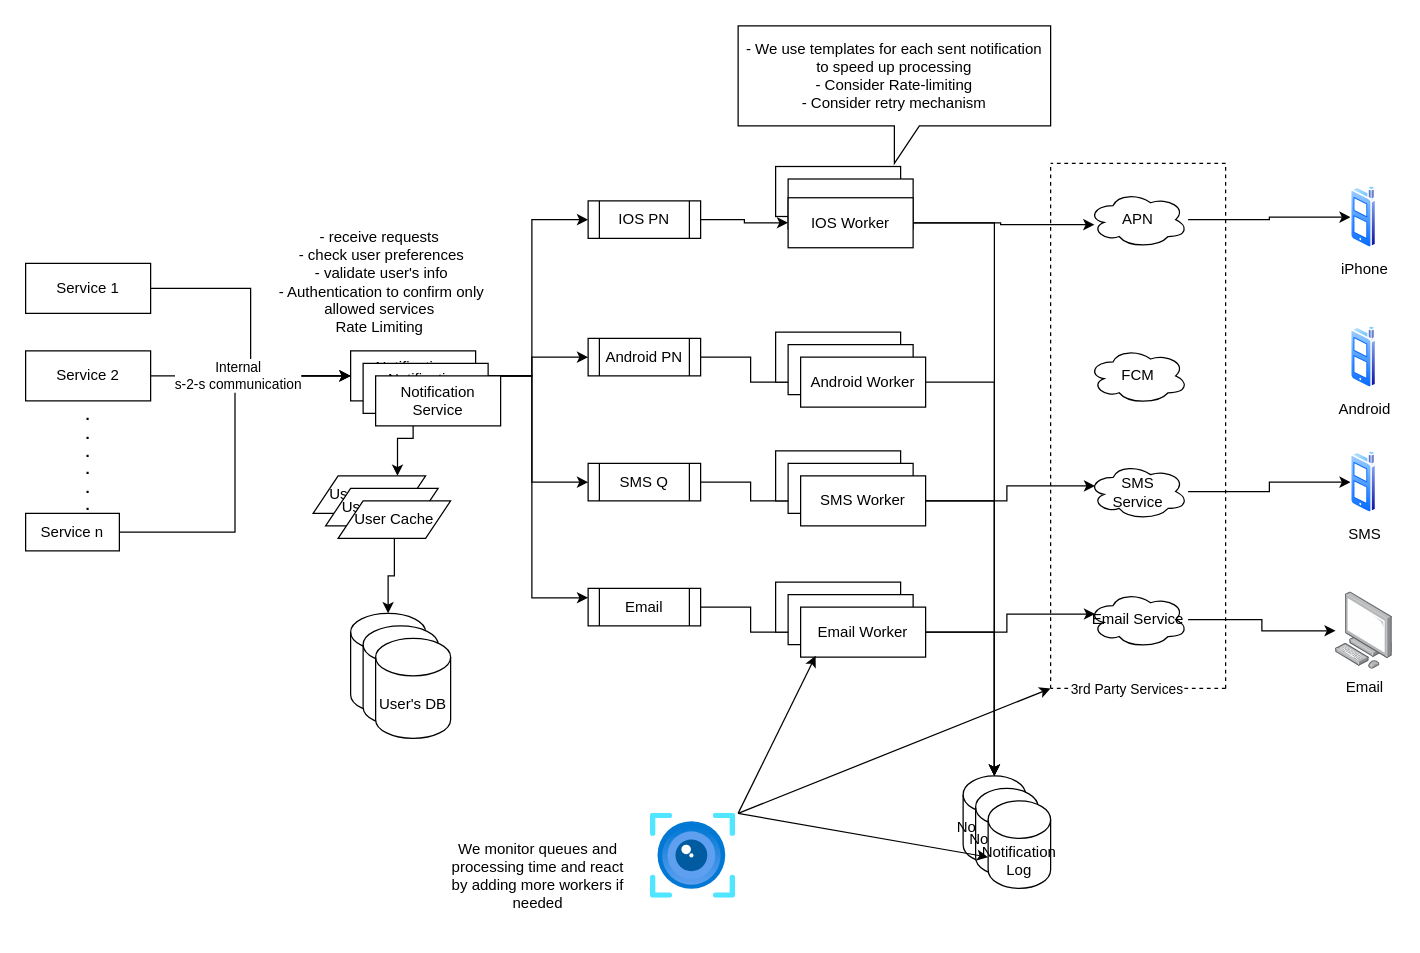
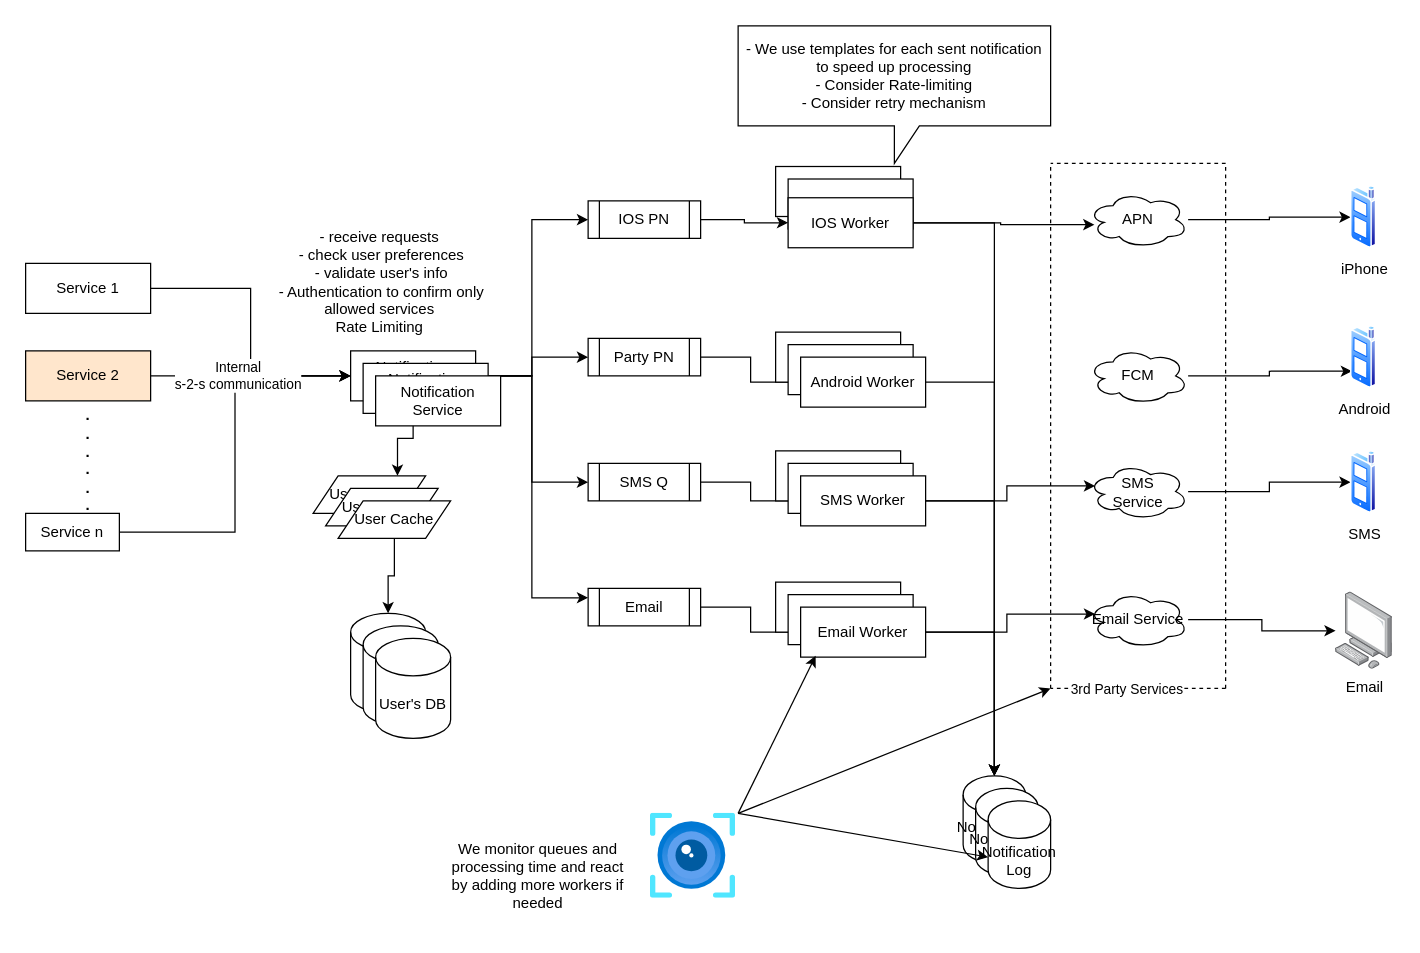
  <mxCell id="0" />
  <mxCell id="1" parent="0" />
  <mxCell id="2" style="edgeStyle=orthogonalEdgeStyle;rounded=0;orthogonalLoop=1;jettySize=auto;html=1;entryX=0;entryY=0.5;entryDx=0;entryDy=0;" edge="1" parent="1" source="3" target="15"><mxGeometry relative="1" as="geometry" /></mxCell>
  <mxCell id="3" value="Service 1" style="rounded=0;whiteSpace=wrap;html=1;" vertex="1" parent="1"><mxGeometry x="20" y="210" width="100" height="40" as="geometry" /></mxCell>
  <mxCell id="4" style="edgeStyle=orthogonalEdgeStyle;rounded=0;orthogonalLoop=1;jettySize=auto;html=1;" edge="1" parent="1" source="5" target="15"><mxGeometry relative="1" as="geometry" /></mxCell>
- <mxCell id="5" value="Service 2" style="rounded=0;whiteSpace=wrap;html=1;" vertex="1" parent="1"><mxGeometry x="20" y="280" width="100" height="40" as="geometry" /></mxCell>
+ <mxCell id="5" value="Service 2" style="rounded=0;whiteSpace=wrap;html=1;fillColor=#ffe6cc;" vertex="1" parent="1"><mxGeometry x="20" y="280" width="100" height="40" as="geometry" /></mxCell>
  <mxCell id="6" style="edgeStyle=orthogonalEdgeStyle;rounded=0;orthogonalLoop=1;jettySize=auto;html=1;entryX=0;entryY=0.5;entryDx=0;entryDy=0;" edge="1" parent="1" source="8" target="15"><mxGeometry relative="1" as="geometry" /></mxCell>
  <mxCell id="7" value="Internal &lt;br&gt;s-2-s communication" style="edgeLabel;html=1;align=center;verticalAlign=middle;resizable=0;points=[];" vertex="1" connectable="0" parent="6"><mxGeometry x="0.688" y="1" relative="1" as="geometry"><mxPoint x="-43" as="offset" /></mxGeometry></mxCell>
  <mxCell id="8" value="Service n" style="rounded=0;whiteSpace=wrap;html=1;" vertex="1" parent="1"><mxGeometry x="20" y="410" width="75" height="30" as="geometry" /></mxCell>
  <mxCell id="9" value="&lt;b&gt;.&lt;br&gt;.&lt;br&gt;.&lt;br&gt;.&lt;br&gt;.&lt;br&gt;.&lt;/b&gt;&lt;div&gt;&lt;br&gt;&lt;/div&gt;" style="text;html=1;align=center;verticalAlign=middle;whiteSpace=wrap;rounded=0;" vertex="1" parent="1"><mxGeometry x="40" y="360" width="60" height="30" as="geometry" /></mxCell>
  <mxCell id="10" style="edgeStyle=orthogonalEdgeStyle;rounded=0;orthogonalLoop=1;jettySize=auto;html=1;entryX=0.75;entryY=0;entryDx=0;entryDy=0;" edge="1" parent="1" source="15" target="17"><mxGeometry relative="1" as="geometry" /></mxCell>
  <mxCell id="11" style="edgeStyle=orthogonalEdgeStyle;rounded=0;orthogonalLoop=1;jettySize=auto;html=1;entryX=0;entryY=0.5;entryDx=0;entryDy=0;" edge="1" parent="1" source="15" target="26"><mxGeometry relative="1" as="geometry" /></mxCell>
  <mxCell id="12" style="edgeStyle=orthogonalEdgeStyle;rounded=0;orthogonalLoop=1;jettySize=auto;html=1;entryX=0;entryY=0.5;entryDx=0;entryDy=0;" edge="1" parent="1" source="15" target="28"><mxGeometry relative="1" as="geometry" /></mxCell>
  <mxCell id="13" style="edgeStyle=orthogonalEdgeStyle;rounded=0;orthogonalLoop=1;jettySize=auto;html=1;entryX=0;entryY=0.5;entryDx=0;entryDy=0;" edge="1" parent="1" source="15" target="30"><mxGeometry relative="1" as="geometry" /></mxCell>
  <mxCell id="14" style="edgeStyle=orthogonalEdgeStyle;rounded=0;orthogonalLoop=1;jettySize=auto;html=1;entryX=0;entryY=0.25;entryDx=0;entryDy=0;" edge="1" parent="1" source="15" target="32"><mxGeometry relative="1" as="geometry" /></mxCell>
  <mxCell id="15" value="Notification Service" style="rounded=0;whiteSpace=wrap;html=1;" vertex="1" parent="1"><mxGeometry x="280" y="280" width="100" height="40" as="geometry" /></mxCell>
  <mxCell id="16" value="" style="group" vertex="1" connectable="0" parent="1"><mxGeometry x="250" y="380" width="110" height="50" as="geometry" /></mxCell>
  <mxCell id="17" value="User Cache" style="shape=parallelogram;perimeter=parallelogramPerimeter;whiteSpace=wrap;html=1;fixedSize=1;" vertex="1" parent="16"><mxGeometry width="90" height="30" as="geometry" /></mxCell>
  <mxCell id="18" value="User Cache" style="shape=parallelogram;perimeter=parallelogramPerimeter;whiteSpace=wrap;html=1;fixedSize=1;" vertex="1" parent="16"><mxGeometry x="10" y="10" width="90" height="30" as="geometry" /></mxCell>
  <mxCell id="19" value="User Cache" style="shape=parallelogram;perimeter=parallelogramPerimeter;whiteSpace=wrap;html=1;fixedSize=1;" vertex="1" parent="16"><mxGeometry x="20" y="20" width="90" height="30" as="geometry" /></mxCell>
  <mxCell id="20" value="" style="group" vertex="1" connectable="0" parent="1"><mxGeometry x="280" y="490" width="80" height="100" as="geometry" /></mxCell>
  <mxCell id="21" value="" style="shape=cylinder3;whiteSpace=wrap;html=1;boundedLbl=1;backgroundOutline=1;size=15;" vertex="1" parent="20"><mxGeometry width="60" height="80" as="geometry" /></mxCell>
  <mxCell id="22" value="" style="shape=cylinder3;whiteSpace=wrap;html=1;boundedLbl=1;backgroundOutline=1;size=15;" vertex="1" parent="20"><mxGeometry x="10" y="10" width="60" height="80" as="geometry" /></mxCell>
  <mxCell id="23" value="User's DB" style="shape=cylinder3;whiteSpace=wrap;html=1;boundedLbl=1;backgroundOutline=1;size=15;" vertex="1" parent="20"><mxGeometry x="20" y="20" width="60" height="80" as="geometry" /></mxCell>
  <mxCell id="24" style="edgeStyle=orthogonalEdgeStyle;rounded=0;orthogonalLoop=1;jettySize=auto;html=1;entryX=0.5;entryY=0;entryDx=0;entryDy=0;entryPerimeter=0;" edge="1" parent="1" source="19" target="21"><mxGeometry relative="1" as="geometry" /></mxCell>
  <mxCell id="25" value="" style="edgeStyle=orthogonalEdgeStyle;rounded=0;orthogonalLoop=1;jettySize=auto;html=1;" edge="1" parent="1" source="26" target="39"><mxGeometry relative="1" as="geometry" /></mxCell>
  <mxCell id="26" value="IOS PN" style="shape=process;whiteSpace=wrap;html=1;backgroundOutline=1;" vertex="1" parent="1"><mxGeometry x="470" y="160" width="90" height="30" as="geometry" /></mxCell>
  <mxCell id="27" value="" style="edgeStyle=orthogonalEdgeStyle;rounded=0;orthogonalLoop=1;jettySize=auto;html=1;" edge="1" parent="1" source="28" target="42"><mxGeometry relative="1" as="geometry" /></mxCell>
- <mxCell id="28" value="Android PN" style="shape=process;whiteSpace=wrap;html=1;backgroundOutline=1;" vertex="1" parent="1"><mxGeometry x="470" y="270" width="90" height="30" as="geometry" /></mxCell>
+ <mxCell id="28" value="Party PN" style="shape=process;whiteSpace=wrap;html=1;backgroundOutline=1;" vertex="1" parent="1"><mxGeometry x="470" y="270" width="90" height="30" as="geometry" /></mxCell>
  <mxCell id="29" value="" style="edgeStyle=orthogonalEdgeStyle;rounded=0;orthogonalLoop=1;jettySize=auto;html=1;" edge="1" parent="1" source="30" target="46"><mxGeometry relative="1" as="geometry" /></mxCell>
  <mxCell id="30" value="SMS Q" style="shape=process;whiteSpace=wrap;html=1;backgroundOutline=1;" vertex="1" parent="1"><mxGeometry x="470" y="370" width="90" height="30" as="geometry" /></mxCell>
  <mxCell id="31" value="" style="edgeStyle=orthogonalEdgeStyle;rounded=0;orthogonalLoop=1;jettySize=auto;html=1;" edge="1" parent="1" source="32" target="50"><mxGeometry relative="1" as="geometry" /></mxCell>
  <mxCell id="32" value="Email" style="shape=process;whiteSpace=wrap;html=1;backgroundOutline=1;" vertex="1" parent="1"><mxGeometry x="470" y="470" width="90" height="30" as="geometry" /></mxCell>
  <mxCell id="33" value="- receive requests&amp;nbsp;&lt;br&gt;- check user preferences&lt;br&gt;- validate user's info&lt;br&gt;- Authentication to confirm only allowed services&amp;nbsp;&lt;br&gt;Rate Limiting&amp;nbsp;" style="text;html=1;align=center;verticalAlign=middle;whiteSpace=wrap;rounded=0;" vertex="1" parent="1"><mxGeometry x="215" y="210" width="180" height="30" as="geometry" /></mxCell>
  <mxCell id="34" value="Notification Service" style="rounded=0;whiteSpace=wrap;html=1;" vertex="1" parent="1"><mxGeometry x="290" y="290" width="100" height="40" as="geometry" /></mxCell>
  <mxCell id="35" value="Notification Service" style="rounded=0;whiteSpace=wrap;html=1;" vertex="1" parent="1"><mxGeometry x="300" y="300" width="100" height="40" as="geometry" /></mxCell>
  <mxCell id="36" value="IOS Worker" style="rounded=0;whiteSpace=wrap;html=1;" vertex="1" parent="1"><mxGeometry x="620" y="132.5" width="100" height="40" as="geometry" /></mxCell>
  <mxCell id="37" value="IOS Worker" style="rounded=0;whiteSpace=wrap;html=1;" vertex="1" parent="1"><mxGeometry x="630" y="142.5" width="100" height="40" as="geometry" /></mxCell>
  <mxCell id="38" style="edgeStyle=orthogonalEdgeStyle;rounded=0;orthogonalLoop=1;jettySize=auto;html=1;entryX=0.063;entryY=0.589;entryDx=0;entryDy=0;entryPerimeter=0;" edge="1" parent="1" source="39" target="57"><mxGeometry relative="1" as="geometry"><mxPoint x="840" y="195" as="targetPoint" /></mxGeometry></mxCell>
  <mxCell id="39" value="IOS Worker" style="rounded=0;whiteSpace=wrap;html=1;" vertex="1" parent="1"><mxGeometry x="630" y="157.5" width="100" height="40" as="geometry" /></mxCell>
  <mxCell id="40" value="IOS Worker" style="rounded=0;whiteSpace=wrap;html=1;" vertex="1" parent="1"><mxGeometry x="620" y="265" width="100" height="40" as="geometry" /></mxCell>
  <mxCell id="41" value="IOS Worker" style="rounded=0;whiteSpace=wrap;html=1;" vertex="1" parent="1"><mxGeometry x="630" y="275" width="100" height="40" as="geometry" /></mxCell>
  <mxCell id="42" value="Android Worker" style="rounded=0;whiteSpace=wrap;html=1;" vertex="1" parent="1"><mxGeometry x="640" y="285" width="100" height="40" as="geometry" /></mxCell>
  <mxCell id="43" value="SMS Worker" style="rounded=0;whiteSpace=wrap;html=1;" vertex="1" parent="1"><mxGeometry x="620" y="360" width="100" height="40" as="geometry" /></mxCell>
  <mxCell id="44" value="SMS Worker" style="rounded=0;whiteSpace=wrap;html=1;" vertex="1" parent="1"><mxGeometry x="630" y="370" width="100" height="40" as="geometry" /></mxCell>
  <mxCell id="45" style="edgeStyle=orthogonalEdgeStyle;rounded=0;orthogonalLoop=1;jettySize=auto;html=1;entryX=0.07;entryY=0.4;entryDx=0;entryDy=0;entryPerimeter=0;" edge="1" parent="1" source="46" target="61"><mxGeometry relative="1" as="geometry"><mxPoint x="840" y="400" as="targetPoint" /></mxGeometry></mxCell>
  <mxCell id="46" value="SMS Worker" style="rounded=0;whiteSpace=wrap;html=1;" vertex="1" parent="1"><mxGeometry x="640" y="380" width="100" height="40" as="geometry" /></mxCell>
  <mxCell id="47" value="Email Worker" style="rounded=0;whiteSpace=wrap;html=1;" vertex="1" parent="1"><mxGeometry x="620" y="465" width="100" height="40" as="geometry" /></mxCell>
  <mxCell id="48" value="Email Worker" style="rounded=0;whiteSpace=wrap;html=1;" vertex="1" parent="1"><mxGeometry x="630" y="475" width="100" height="40" as="geometry" /></mxCell>
  <mxCell id="49" style="edgeStyle=orthogonalEdgeStyle;rounded=0;orthogonalLoop=1;jettySize=auto;html=1;entryX=0.07;entryY=0.4;entryDx=0;entryDy=0;entryPerimeter=0;" edge="1" parent="1" source="50" target="63"><mxGeometry relative="1" as="geometry"><mxPoint x="840" y="505" as="targetPoint" /></mxGeometry></mxCell>
  <mxCell id="50" value="Email Worker" style="rounded=0;whiteSpace=wrap;html=1;" vertex="1" parent="1"><mxGeometry x="640" y="485" width="100" height="40" as="geometry" /></mxCell>
  <mxCell id="51" value="" style="endArrow=none;dashed=1;html=1;rounded=0;" edge="1" parent="1"><mxGeometry width="50" height="50" relative="1" as="geometry"><mxPoint x="840" y="550" as="sourcePoint" /><mxPoint x="840" y="130" as="targetPoint" /></mxGeometry></mxCell>
  <mxCell id="52" value="" style="endArrow=none;dashed=1;html=1;rounded=0;" edge="1" parent="1"><mxGeometry width="50" height="50" relative="1" as="geometry"><mxPoint x="980" y="550" as="sourcePoint" /><mxPoint x="980" y="130" as="targetPoint" /></mxGeometry></mxCell>
  <mxCell id="53" value="" style="endArrow=none;dashed=1;html=1;rounded=0;" edge="1" parent="1"><mxGeometry width="50" height="50" relative="1" as="geometry"><mxPoint x="980" y="130" as="sourcePoint" /><mxPoint x="840" y="130" as="targetPoint" /></mxGeometry></mxCell>
  <mxCell id="54" value="" style="endArrow=none;dashed=1;html=1;rounded=0;" edge="1" parent="1"><mxGeometry width="50" height="50" relative="1" as="geometry"><mxPoint x="980" y="550" as="sourcePoint" /><mxPoint x="840" y="550" as="targetPoint" /></mxGeometry></mxCell>
  <mxCell id="55" value="3rd Party Services" style="edgeLabel;html=1;align=center;verticalAlign=middle;resizable=0;points=[];" vertex="1" connectable="0" parent="54"><mxGeometry x="0.471" y="-3" relative="1" as="geometry"><mxPoint x="23" y="3" as="offset" /></mxGeometry></mxCell>
  <mxCell id="56" style="edgeStyle=orthogonalEdgeStyle;rounded=0;orthogonalLoop=1;jettySize=auto;html=1;" edge="1" parent="1" source="57" target="64"><mxGeometry relative="1" as="geometry" /></mxCell>
  <mxCell id="57" value="APN" style="ellipse;shape=cloud;whiteSpace=wrap;html=1;" vertex="1" parent="1"><mxGeometry x="870" y="152.5" width="80" height="45" as="geometry" /></mxCell>
+ <mxCell id="58" style="edgeStyle=orthogonalEdgeStyle;rounded=0;orthogonalLoop=1;jettySize=auto;html=1;entryX=0;entryY=0.75;entryDx=0;entryDy=0;" edge="1" parent="1" source="59" target="65"><mxGeometry relative="1" as="geometry" /></mxCell>
  <mxCell id="59" value="FCM" style="ellipse;shape=cloud;whiteSpace=wrap;html=1;" vertex="1" parent="1"><mxGeometry x="870" y="277.5" width="80" height="45" as="geometry" /></mxCell>
  <mxCell id="60" style="edgeStyle=orthogonalEdgeStyle;rounded=0;orthogonalLoop=1;jettySize=auto;html=1;entryX=0;entryY=0.5;entryDx=0;entryDy=0;" edge="1" parent="1" source="61" target="66"><mxGeometry relative="1" as="geometry" /></mxCell>
  <mxCell id="61" value="SMS &lt;br&gt;Service" style="ellipse;shape=cloud;whiteSpace=wrap;html=1;" vertex="1" parent="1"><mxGeometry x="870" y="370" width="80" height="45" as="geometry" /></mxCell>
  <mxCell id="62" style="edgeStyle=orthogonalEdgeStyle;rounded=0;orthogonalLoop=1;jettySize=auto;html=1;" edge="1" parent="1" source="63" target="67"><mxGeometry relative="1" as="geometry" /></mxCell>
  <mxCell id="63" value="Email Service" style="ellipse;shape=cloud;whiteSpace=wrap;html=1;" vertex="1" parent="1"><mxGeometry x="870" y="472.5" width="80" height="45" as="geometry" /></mxCell>
  <mxCell id="64" value="iPhone" style="image;aspect=fixed;perimeter=ellipsePerimeter;html=1;align=center;shadow=0;dashed=0;spacingTop=3;image=img/lib/active_directory/cell_phone.svg;" vertex="1" parent="1"><mxGeometry x="1080" y="148" width="21" height="50" as="geometry" /></mxCell>
  <mxCell id="65" value="Android" style="image;aspect=fixed;perimeter=ellipsePerimeter;html=1;align=center;shadow=0;dashed=0;spacingTop=3;image=img/lib/active_directory/cell_phone.svg;" vertex="1" parent="1"><mxGeometry x="1080" y="260" width="21" height="50" as="geometry" /></mxCell>
  <mxCell id="66" value="SMS" style="image;aspect=fixed;perimeter=ellipsePerimeter;html=1;align=center;shadow=0;dashed=0;spacingTop=3;image=img/lib/active_directory/cell_phone.svg;" vertex="1" parent="1"><mxGeometry x="1080" y="360" width="21" height="50" as="geometry" /></mxCell>
  <mxCell id="67" value="Email" style="image;points=[];aspect=fixed;html=1;align=center;shadow=0;dashed=0;image=img/lib/allied_telesis/computer_and_terminals/Personal_Computer.svg;" vertex="1" parent="1"><mxGeometry x="1068" y="473" width="45.6" height="61.8" as="geometry" /></mxCell>
  <mxCell id="68" value="Notification Log" style="shape=cylinder3;whiteSpace=wrap;html=1;boundedLbl=1;backgroundOutline=1;size=15;" vertex="1" parent="1"><mxGeometry x="770" y="620" width="50" height="70" as="geometry" /></mxCell>
  <mxCell id="69" value="Notification Log" style="shape=cylinder3;whiteSpace=wrap;html=1;boundedLbl=1;backgroundOutline=1;size=15;" vertex="1" parent="1"><mxGeometry x="780" y="630" width="50" height="70" as="geometry" /></mxCell>
  <mxCell id="70" value="Notification Log" style="shape=cylinder3;whiteSpace=wrap;html=1;boundedLbl=1;backgroundOutline=1;size=15;" vertex="1" parent="1"><mxGeometry x="790" y="640" width="50" height="70" as="geometry" /></mxCell>
  <mxCell id="71" style="edgeStyle=orthogonalEdgeStyle;rounded=0;orthogonalLoop=1;jettySize=auto;html=1;entryX=0.5;entryY=0;entryDx=0;entryDy=0;entryPerimeter=0;" edge="1" parent="1" source="50" target="68"><mxGeometry relative="1" as="geometry" /></mxCell>
  <mxCell id="72" style="edgeStyle=orthogonalEdgeStyle;rounded=0;orthogonalLoop=1;jettySize=auto;html=1;entryX=0.5;entryY=0;entryDx=0;entryDy=0;entryPerimeter=0;" edge="1" parent="1" source="46" target="68"><mxGeometry relative="1" as="geometry" /></mxCell>
  <mxCell id="73" style="edgeStyle=orthogonalEdgeStyle;rounded=0;orthogonalLoop=1;jettySize=auto;html=1;entryX=0.5;entryY=0;entryDx=0;entryDy=0;entryPerimeter=0;" edge="1" parent="1" source="42" target="68"><mxGeometry relative="1" as="geometry" /></mxCell>
  <mxCell id="74" style="edgeStyle=orthogonalEdgeStyle;rounded=0;orthogonalLoop=1;jettySize=auto;html=1;entryX=0.5;entryY=0;entryDx=0;entryDy=0;entryPerimeter=0;" edge="1" parent="1" source="39" target="68"><mxGeometry relative="1" as="geometry" /></mxCell>
  <mxCell id="75" value="- We use templates for each sent notification to speed up processing&lt;br&gt;- Consider Rate-limiting&lt;br&gt;- Consider retry mechanism" style="shape=callout;whiteSpace=wrap;html=1;perimeter=calloutPerimeter;" vertex="1" parent="1"><mxGeometry x="590" y="20" width="250" height="110" as="geometry" /></mxCell>
  <mxCell id="76" value="" style="image;aspect=fixed;html=1;points=[];align=center;fontSize=12;image=img/lib/azure2/ai_machine_learning/Computer_Vision.svg;" vertex="1" parent="1"><mxGeometry x="520" y="650" width="68" height="68" as="geometry" /></mxCell>
  <mxCell id="77" value="" style="endArrow=classic;html=1;rounded=0;entryX=0.12;entryY=0.975;entryDx=0;entryDy=0;entryPerimeter=0;" edge="1" parent="1" target="50"><mxGeometry width="50" height="50" relative="1" as="geometry"><mxPoint x="590" y="650" as="sourcePoint" /><mxPoint x="640" y="600" as="targetPoint" /></mxGeometry></mxCell>
  <mxCell id="78" value="We monitor queues and processing time and react by adding more workers if needed" style="text;html=1;align=center;verticalAlign=middle;whiteSpace=wrap;rounded=0;" vertex="1" parent="1"><mxGeometry x="360" y="660" width="140" height="80" as="geometry" /></mxCell>
  <mxCell id="79" value="" style="endArrow=classic;html=1;rounded=0;entryX=0;entryY=0;entryDx=0;entryDy=45;entryPerimeter=0;" edge="1" parent="1" target="70"><mxGeometry width="50" height="50" relative="1" as="geometry"><mxPoint x="590" y="650" as="sourcePoint" /><mxPoint x="662" y="534" as="targetPoint" /></mxGeometry></mxCell>
  <mxCell id="80" value="" style="endArrow=classic;html=1;rounded=0;" edge="1" parent="1"><mxGeometry width="50" height="50" relative="1" as="geometry"><mxPoint x="590" y="650" as="sourcePoint" /><mxPoint x="840" y="550" as="targetPoint" /></mxGeometry></mxCell>
